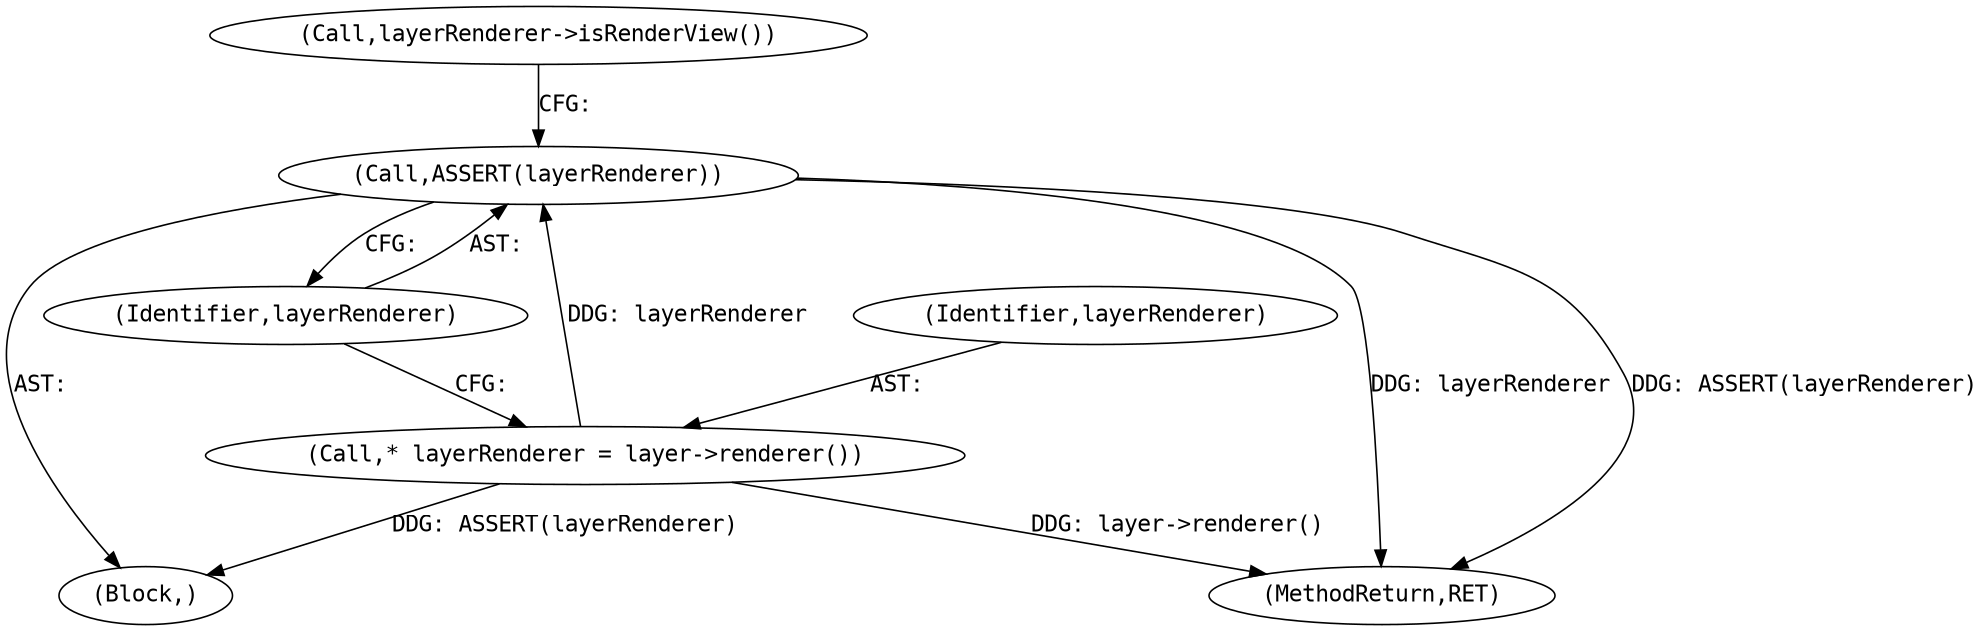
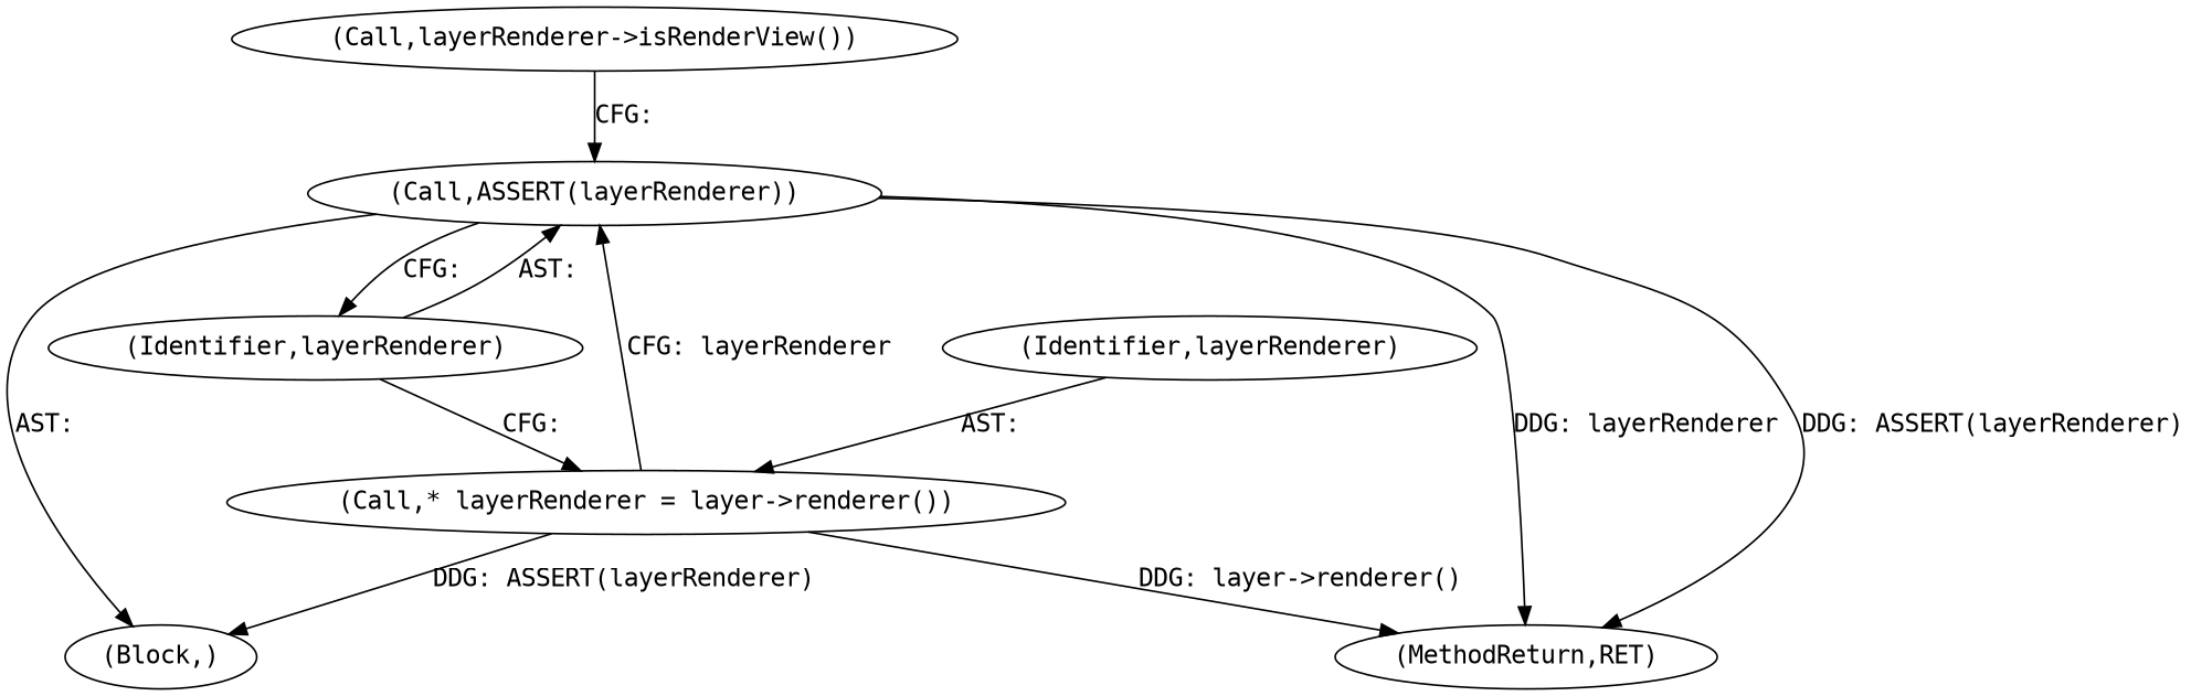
  digraph {
    fontname="DejaVu Sans Mono"
    node [fontname="DejaVu Sans Mono"]
    edge [fontname="DejaVu Sans Mono"]
    n1 [label="(Call,ASSERT(layerRenderer))"]
    n2 [label="(Identifier,layerRenderer)"]
    n3 [label="(Block,)"]
    n4 [label="(MethodReturn,RET)"]
    n5 [label="(Call,* layerRenderer = layer->renderer())"]
    n6 [label="(Identifier,layerRenderer)"]
    n7 [label="(Call,layerRenderer->isRenderView())"]
    n1 -> n2 [label="CFG: "]
    n1 -> n3 [label="AST: "]
    n1 -> n4 [label="DDG: ASSERT(layerRenderer)"]
    n1 -> n4 [label="DDG: layerRenderer"]
    n2 -> n1 [label="AST: "]
    n2 -> n5 [label="CFG: "]
-   n5 -> n1 [label="DDG: layerRenderer"]
+   n5 -> n1 [label="CFG: layerRenderer"]
    n5 -> n3 [label="DDG: ASSERT(layerRenderer)"]
    n5 -> n4 [label="DDG: layer->renderer()"]
    n6 -> n5 [label="AST: "]
    n7 -> n1 [label="CFG: "]
  }
